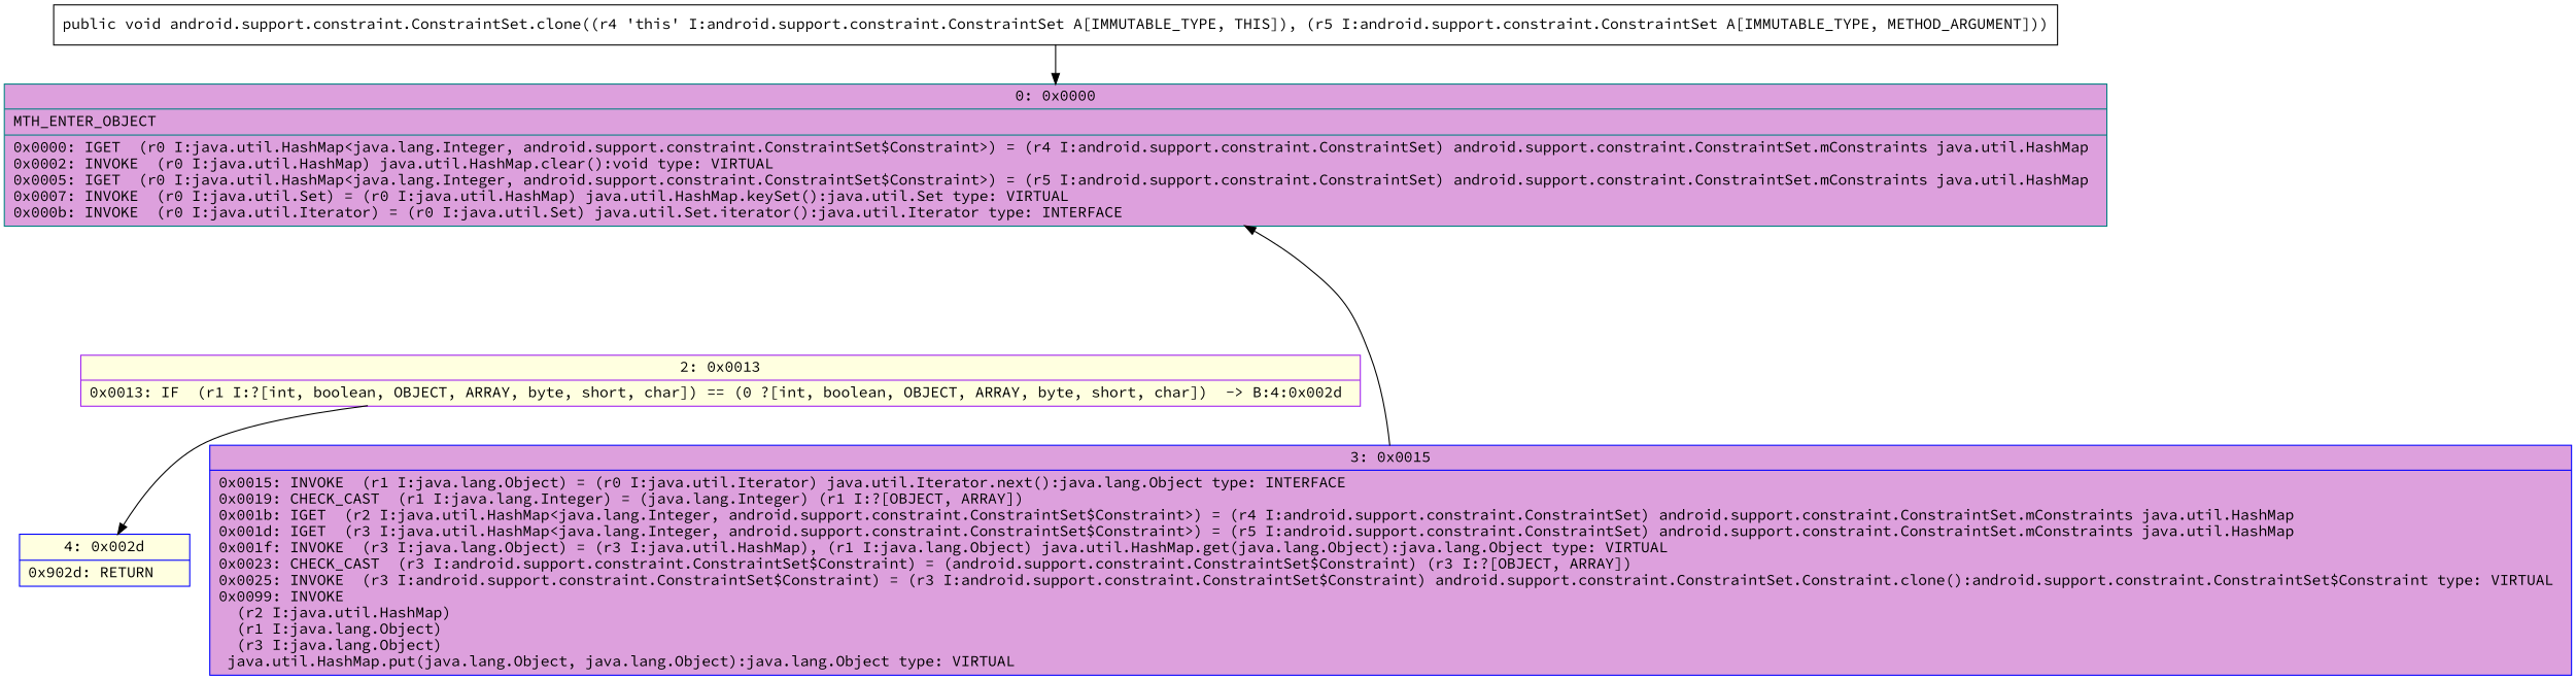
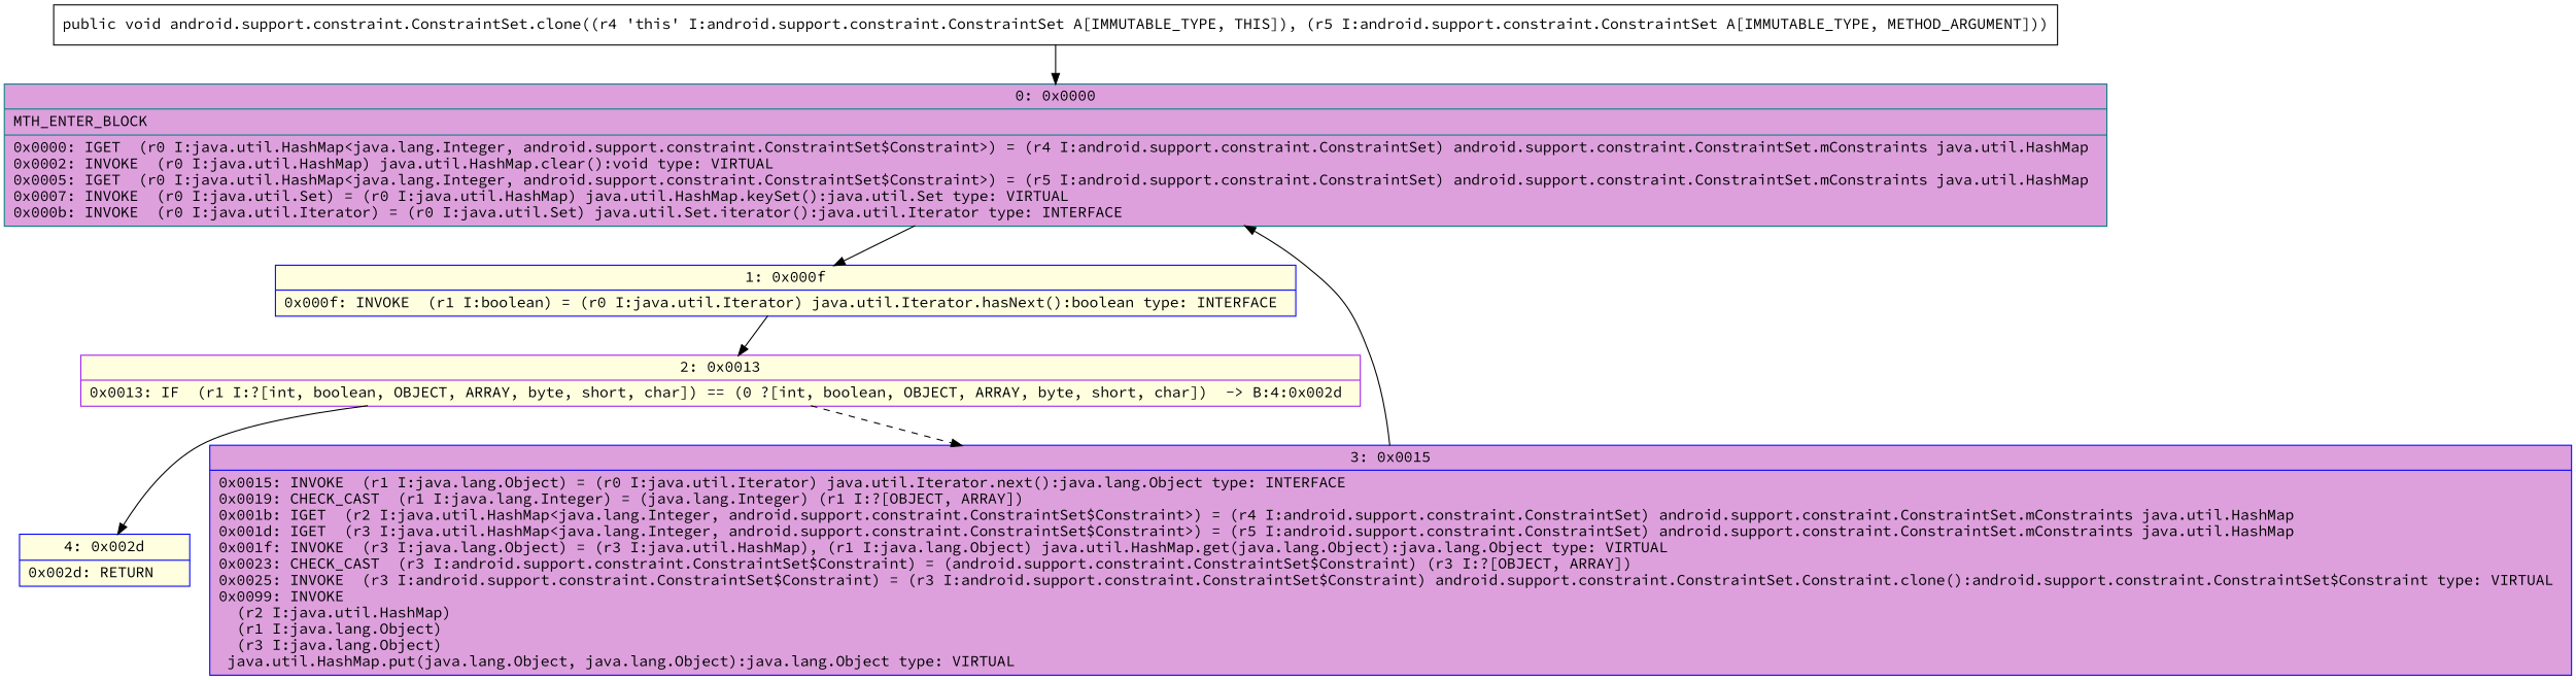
  digraph {
    fontname="Source Code Pro"
    node [color=blue fillcolor=lightyellow fontname="Source Code Pro" shape=record style=filled]
    edge [fontname="Source Code Pro"]
-   n1 [color=teal fillcolor=plum label="{0\:\ 0x0000|MTH_ENTER_OBJECT\l|0x0000: IGET  (r0 I:java.util.HashMap\<java.lang.Integer, android.support.constraint.ConstraintSet$Constraint\>) = (r4 I:android.support.constraint.ConstraintSet) android.support.constraint.ConstraintSet.mConstraints java.util.HashMap \l0x0002: INVOKE  (r0 I:java.util.HashMap) java.util.HashMap.clear():void type: VIRTUAL \l0x0005: IGET  (r0 I:java.util.HashMap\<java.lang.Integer, android.support.constraint.ConstraintSet$Constraint\>) = (r5 I:android.support.constraint.ConstraintSet) android.support.constraint.ConstraintSet.mConstraints java.util.HashMap \l0x0007: INVOKE  (r0 I:java.util.Set) = (r0 I:java.util.HashMap) java.util.HashMap.keySet():java.util.Set type: VIRTUAL \l0x000b: INVOKE  (r0 I:java.util.Iterator) = (r0 I:java.util.Set) java.util.Set.iterator():java.util.Iterator type: INTERFACE \l}"]
+   n1 [color=teal fillcolor=plum label="{0\:\ 0x0000|MTH_ENTER_BLOCK\l|0x0000: IGET  (r0 I:java.util.HashMap\<java.lang.Integer, android.support.constraint.ConstraintSet$Constraint\>) = (r4 I:android.support.constraint.ConstraintSet) android.support.constraint.ConstraintSet.mConstraints java.util.HashMap \l0x0002: INVOKE  (r0 I:java.util.HashMap) java.util.HashMap.clear():void type: VIRTUAL \l0x0005: IGET  (r0 I:java.util.HashMap\<java.lang.Integer, android.support.constraint.ConstraintSet$Constraint\>) = (r5 I:android.support.constraint.ConstraintSet) android.support.constraint.ConstraintSet.mConstraints java.util.HashMap \l0x0007: INVOKE  (r0 I:java.util.Set) = (r0 I:java.util.HashMap) java.util.HashMap.keySet():java.util.Set type: VIRTUAL \l0x000b: INVOKE  (r0 I:java.util.Iterator) = (r0 I:java.util.Set) java.util.Set.iterator():java.util.Iterator type: INTERFACE \l}"]
+   n2 [label="{1\:\ 0x000f|0x000f: INVOKE  (r1 I:boolean) = (r0 I:java.util.Iterator) java.util.Iterator.hasNext():boolean type: INTERFACE \l}"]
    n3 [color=purple label="{2\:\ 0x0013|0x0013: IF  (r1 I:?[int, boolean, OBJECT, ARRAY, byte, short, char]) == (0 ?[int, boolean, OBJECT, ARRAY, byte, short, char])  \-\> B:4:0x002d \l}"]
    n4 [fillcolor=plum label="{3\:\ 0x0015|0x0015: INVOKE  (r1 I:java.lang.Object) = (r0 I:java.util.Iterator) java.util.Iterator.next():java.lang.Object type: INTERFACE \l0x0019: CHECK_CAST  (r1 I:java.lang.Integer) = (java.lang.Integer) (r1 I:?[OBJECT, ARRAY]) \l0x001b: IGET  (r2 I:java.util.HashMap\<java.lang.Integer, android.support.constraint.ConstraintSet$Constraint\>) = (r4 I:android.support.constraint.ConstraintSet) android.support.constraint.ConstraintSet.mConstraints java.util.HashMap \l0x001d: IGET  (r3 I:java.util.HashMap\<java.lang.Integer, android.support.constraint.ConstraintSet$Constraint\>) = (r5 I:android.support.constraint.ConstraintSet) android.support.constraint.ConstraintSet.mConstraints java.util.HashMap \l0x001f: INVOKE  (r3 I:java.lang.Object) = (r3 I:java.util.HashMap), (r1 I:java.lang.Object) java.util.HashMap.get(java.lang.Object):java.lang.Object type: VIRTUAL \l0x0023: CHECK_CAST  (r3 I:android.support.constraint.ConstraintSet$Constraint) = (android.support.constraint.ConstraintSet$Constraint) (r3 I:?[OBJECT, ARRAY]) \l0x0025: INVOKE  (r3 I:android.support.constraint.ConstraintSet$Constraint) = (r3 I:android.support.constraint.ConstraintSet$Constraint) android.support.constraint.ConstraintSet.Constraint.clone():android.support.constraint.ConstraintSet$Constraint type: VIRTUAL \l0x0099: INVOKE  \l  (r2 I:java.util.HashMap)\l  (r1 I:java.lang.Object)\l  (r3 I:java.lang.Object)\l java.util.HashMap.put(java.lang.Object, java.lang.Object):java.lang.Object type: VIRTUAL \l}"]
-   n5 [label="{4\:\ 0x002d|0x902d: RETURN   \l}"]
+   n5 [label="{4\:\ 0x002d|0x002d: RETURN   \l}"]
    n6 [color=black fillcolor=white label="{public void android.support.constraint.ConstraintSet.clone((r4 'this' I:android.support.constraint.ConstraintSet A[IMMUTABLE_TYPE, THIS]), (r5 I:android.support.constraint.ConstraintSet A[IMMUTABLE_TYPE, METHOD_ARGUMENT])) }"]
+   n1 -> n2
+   n2 -> n3
+   n3 -> n4 [style=dashed]
    n3 -> n5
    n4 -> n1
    n6 -> n1
  }
